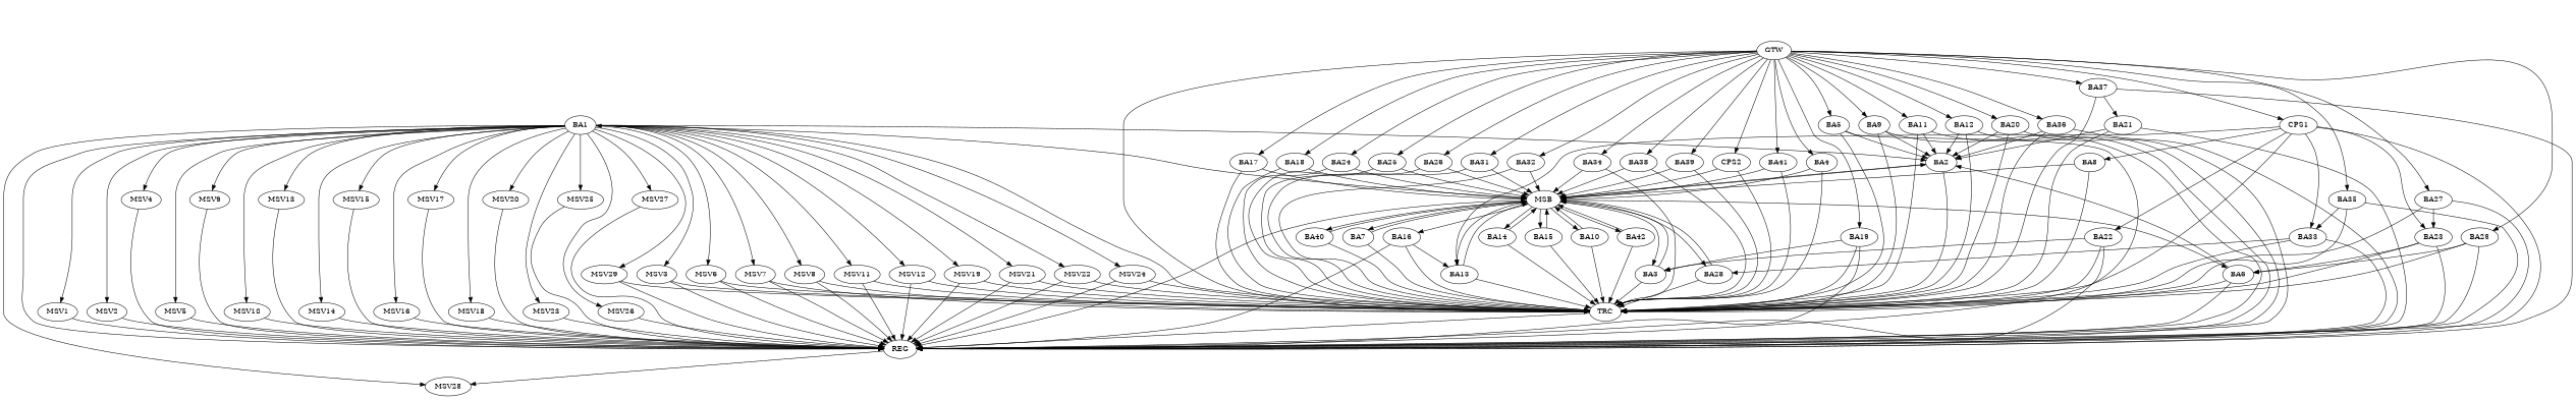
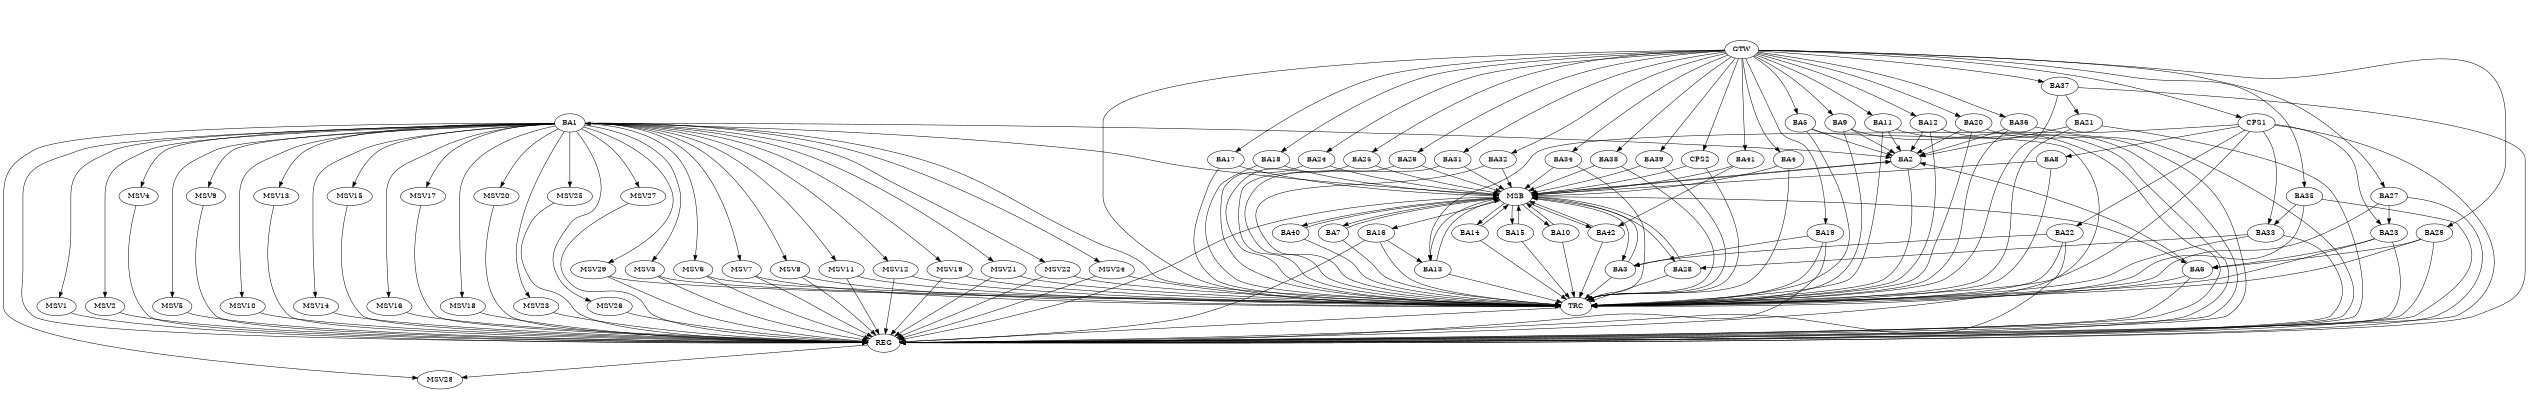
  strict digraph {
    n1 [label=BA1]
    n2 [label=BA2]
    n3 [label=REG]
    n4 [label=TRC]
    n5 [label=MSV1]
    n6 [label=MSV2]
    n7 [label=MSV3]
    n8 [label=MSV4]
    n9 [label=MSV5]
    n10 [label=MSV6]
    n11 [label=MSV7]
    n12 [label=MSV8]
    n13 [label=MSV9]
    n14 [label=MSV10]
    n15 [label=MSV11]
    n16 [label=MSV12]
    n17 [label=MSV13]
    n18 [label=MSV14]
    n19 [label=MSV15]
    n20 [label=MSV16]
    n21 [label=MSV17]
    n22 [label=MSV18]
    n23 [label=MSV19]
    n24 [label=MSV20]
    n25 [label=MSV21]
    n26 [label=MSV22]
    n27 [label=MSV23]
    n28 [label=MSV24]
    n29 [label=MSV25]
    n30 [label=MSV26]
    n31 [label=MSV27]
    n32 [label=MSV28]
    n33 [label=MSV29]
    n34 [label=MSB]
    n35 [label=BA3]
    n36 [label=BA6]
    n37 [label=BA7]
    n38 [label=BA10]
    n39 [label=BA13]
    n40 [label=BA14]
    n41 [label=BA15]
    n42 [label=BA16]
    n43 [label=BA28]
    n44 [label=BA40]
    n45 [label=BA42]
    n46 [label=BA4]
    n47 [label=BA5]
    n48 [label=BA8]
    n49 [label=BA9]
    n50 [label=BA11]
    n51 [label=BA12]
    n52 [label=BA17]
    n53 [label=BA18]
    n54 [label=BA19]
    n55 [label=BA20]
    n56 [label=BA21]
    n57 [label=BA22]
    n58 [label=BA23]
    n59 [label=BA24]
    n60 [label=BA25]
    n61 [label=BA26]
    n62 [label=BA27]
    n63 [label=BA29]
    n64 [label=BA31]
    n65 [label=BA32]
    n66 [label=BA33]
    n67 [label=BA34]
    n68 [label=BA35]
    n69 [label=BA36]
    n70 [label=BA37]
    n71 [label=BA38]
    n72 [label=BA39]
    n73 [label=BA41]
    n74 [label=CPS1]
    n75 [label=CPS2]
    n76 [label=GTW]
    n1 -> n2
    n1 -> n3
    n1 -> n4
    n1 -> n5
    n1 -> n6
    n1 -> n7
    n1 -> n8
    n1 -> n9
    n1 -> n10
    n1 -> n11
    n1 -> n12
    n1 -> n13
    n1 -> n14
    n1 -> n15
    n1 -> n16
    n1 -> n17
    n1 -> n18
    n1 -> n19
    n1 -> n20
    n1 -> n21
    n1 -> n22
    n1 -> n23
    n1 -> n24
    n1 -> n25
    n1 -> n26
    n1 -> n27
    n1 -> n28
    n1 -> n29
    n1 -> n30
    n1 -> n31
    n1 -> n32
    n1 -> n33
    n2 -> n4
    n2 -> n34
    n3 -> n32
    n4 -> n3
    n5 -> n3
    n6 -> n3
    n7 -> n3
    n7 -> n4
    n8 -> n3
    n9 -> n3
    n10 -> n3
    n10 -> n4
    n11 -> n3
    n11 -> n4
    n12 -> n3
    n12 -> n4
    n13 -> n3
    n14 -> n3
    n15 -> n3
    n15 -> n4
    n16 -> n3
    n16 -> n4
    n17 -> n3
    n18 -> n3
    n19 -> n3
    n20 -> n3
    n21 -> n3
    n22 -> n3
    n23 -> n3
    n23 -> n4
    n24 -> n3
    n25 -> n3
    n25 -> n4
    n26 -> n3
    n26 -> n4
    n27 -> n3
    n28 -> n3
    n28 -> n4
    n29 -> n3
    n30 -> n3
    n31 -> n3
    n33 -> n3
    n33 -> n4
    n34 -> n1
    n34 -> n2
    n34 -> n3
    n34 -> n35
    n34 -> n36
    n34 -> n37
    n34 -> n38
    n34 -> n39
    n34 -> n40
    n34 -> n41
    n34 -> n42
    n34 -> n43
    n34 -> n44
    n34 -> n45
    n35 -> n4
    n35 -> n34
    n36 -> n2
    n36 -> n3
    n36 -> n4
    n37 -> n4
    n37 -> n34
    n38 -> n4
    n38 -> n34
    n39 -> n4
    n39 -> n34
    n40 -> n4
    n40 -> n34
    n41 -> n4
    n41 -> n34
    n42 -> n3
    n42 -> n4
    n42 -> n39
    n43 -> n4
    n43 -> n34
    n44 -> n4
    n44 -> n34
    n45 -> n4
    n45 -> n34
    n46 -> n4
    n46 -> n34
    n47 -> n2
    n47 -> n3
    n47 -> n4
    n48 -> n4
    n48 -> n34
    n49 -> n2
    n49 -> n3
    n49 -> n4
    n50 -> n2
    n50 -> n3
    n50 -> n4
    n51 -> n2
    n51 -> n3
    n51 -> n4
    n52 -> n4
    n52 -> n34
    n53 -> n4
    n53 -> n34
    n54 -> n3
    n54 -> n4
    n54 -> n35
    n55 -> n2
    n55 -> n3
    n55 -> n4
    n56 -> n2
    n56 -> n3
    n56 -> n4
    n57 -> n3
    n57 -> n4
    n57 -> n35
    n58 -> n3
    n58 -> n4
    n58 -> n36
    n59 -> n4
    n59 -> n34
    n60 -> n4
    n60 -> n34
    n61 -> n4
    n61 -> n34
    n62 -> n3
    n62 -> n4
    n62 -> n58
    n63 -> n3
    n63 -> n4
    n63 -> n36
    n64 -> n4
    n64 -> n34
    n65 -> n4
    n65 -> n34
    n66 -> n3
    n66 -> n4
    n66 -> n43
    n67 -> n4
    n67 -> n34
    n68 -> n3
    n68 -> n4
    n68 -> n66
    n69 -> n2
    n69 -> n3
    n69 -> n4
    n70 -> n3
    n70 -> n4
    n70 -> n56
    n71 -> n4
    n71 -> n34
    n72 -> n4
    n72 -> n34
-   n73 -> n4
+   n73 -> n45
    n73 -> n34
    n74 -> n3
    n74 -> n4
    n74 -> n39
    n74 -> n48
    n74 -> n57
    n74 -> n58
    n74 -> n66
    n75 -> n4
    n75 -> n34
    n76 -> n4
    n76 -> n46
    n76 -> n47
    n76 -> n49
    n76 -> n50
    n76 -> n51
    n76 -> n52
    n76 -> n53
    n76 -> n54
    n76 -> n55
    n76 -> n59
    n76 -> n60
    n76 -> n61
    n76 -> n62
    n76 -> n63
    n76 -> n64
    n76 -> n65
    n76 -> n67
    n76 -> n68
    n76 -> n69
    n76 -> n70
    n76 -> n71
    n76 -> n72
    n76 -> n73
    n76 -> n74
    n76 -> n75
  }
